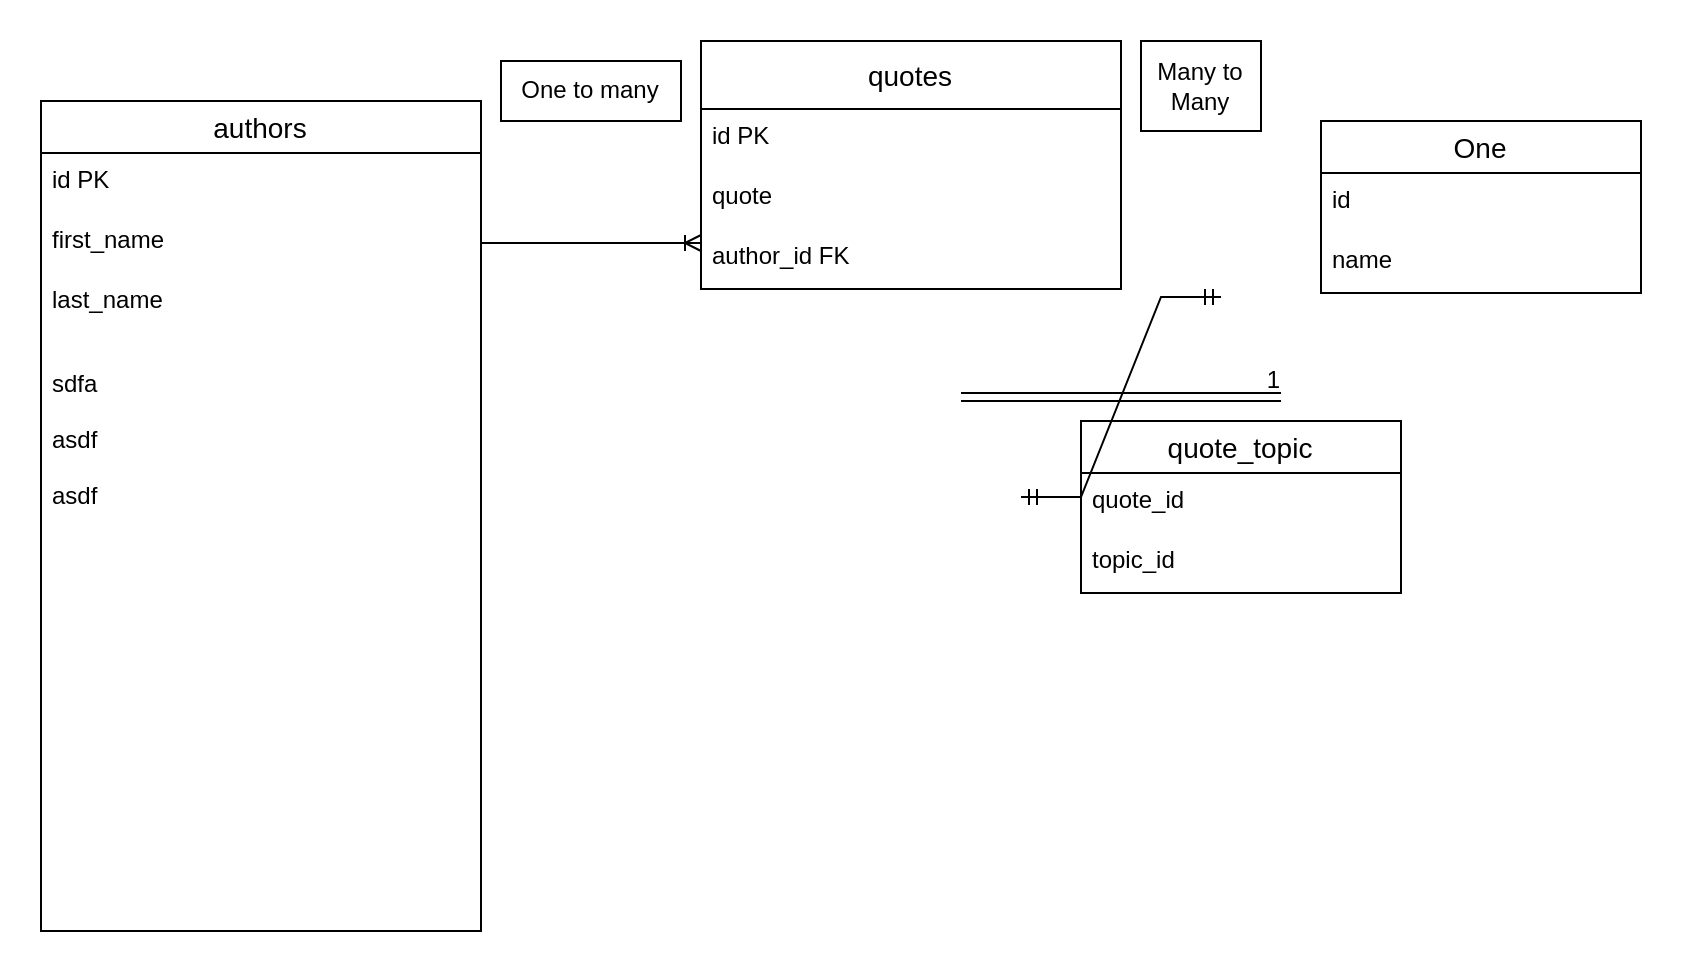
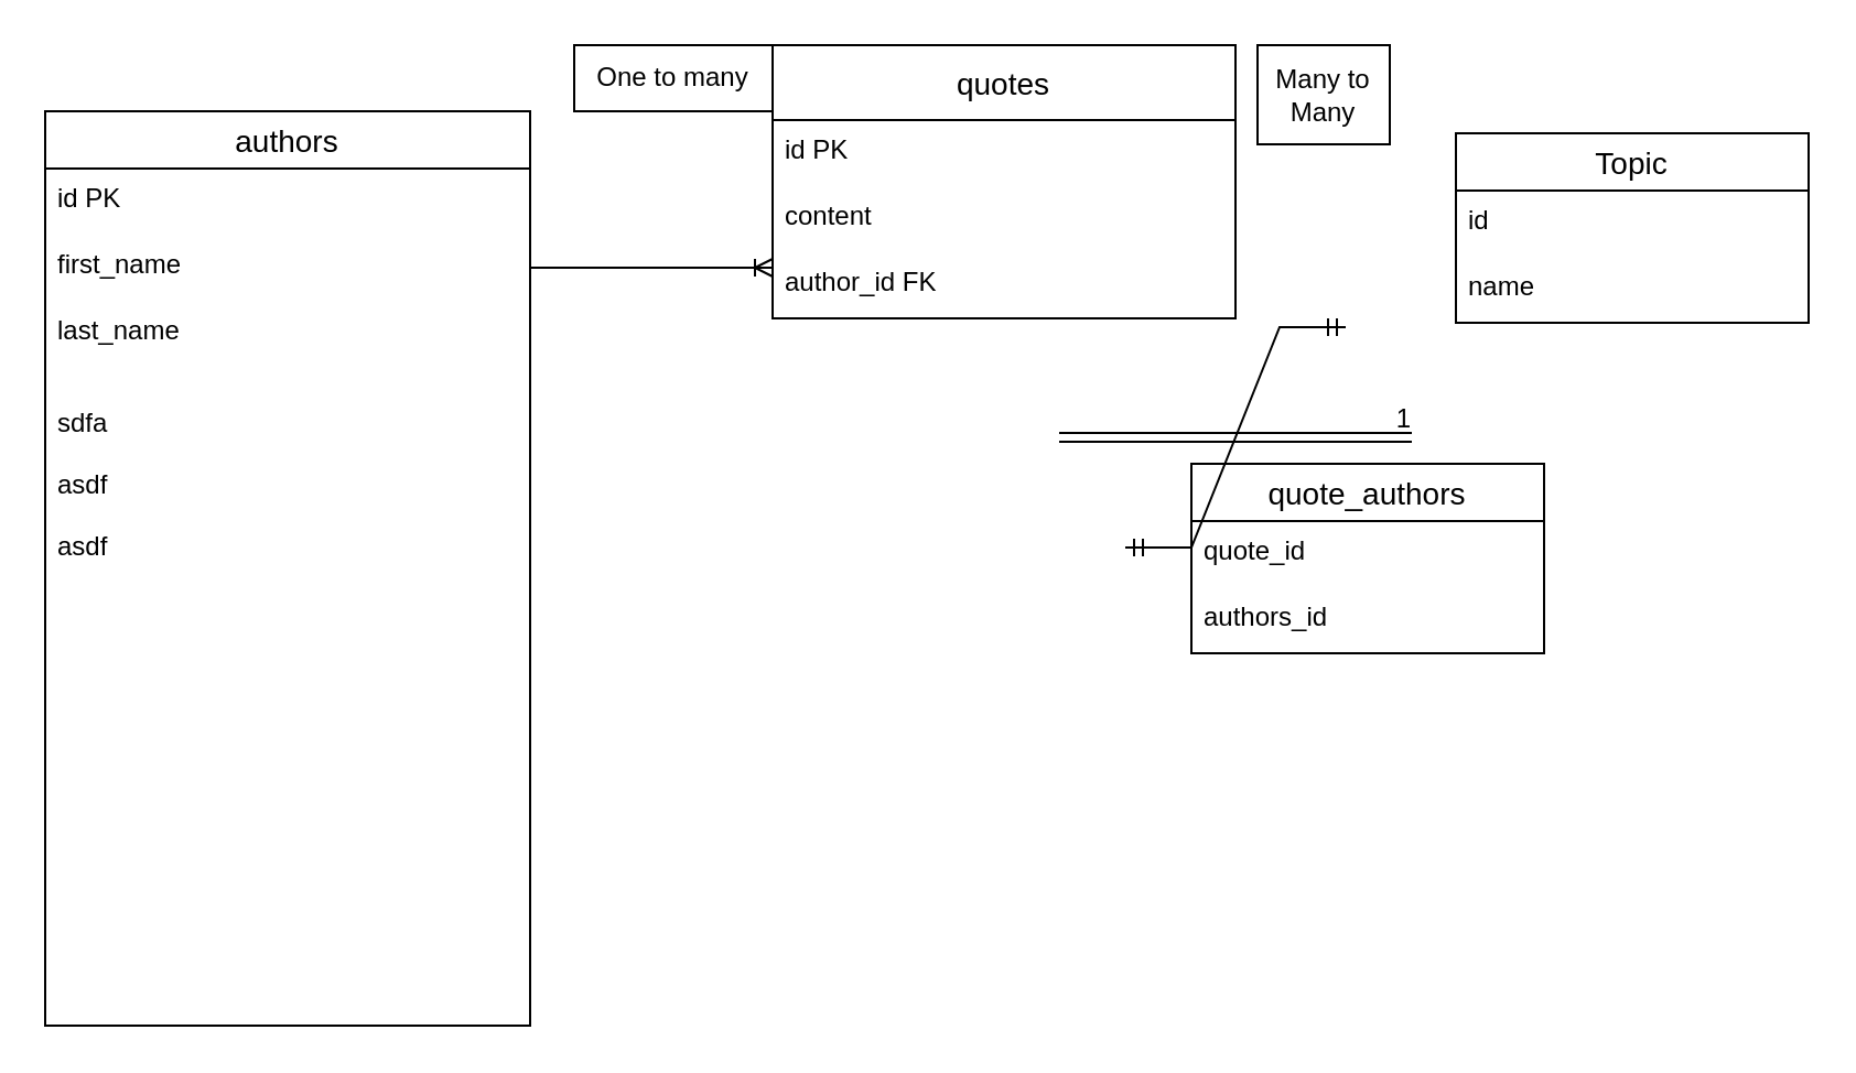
  <mxCell id="0" />
  <mxCell id="1" parent="0" />
  <mxCell id="2" value="authors" style="swimlane;fontStyle=0;childLayout=stackLayout;horizontal=1;startSize=26;horizontalStack=0;resizeParent=1;resizeParentMax=0;resizeLast=0;collapsible=1;marginBottom=0;align=center;fontSize=14;" vertex="1" parent="1"><mxGeometry x="20" y="50" width="220" height="415" as="geometry" /></mxCell>
  <mxCell id="3" value="id PK" style="text;strokeColor=none;fillColor=none;spacingLeft=4;spacingRight=4;overflow=hidden;rotatable=0;points=[[0,0.5],[1,0.5]];portConstraint=eastwest;fontSize=12;" vertex="1" parent="2"><mxGeometry y="26" width="220" height="30" as="geometry" /></mxCell>
  <mxCell id="4" value="first_name" style="text;strokeColor=none;fillColor=none;spacingLeft=4;spacingRight=4;overflow=hidden;rotatable=0;points=[[0,0.5],[1,0.5]];portConstraint=eastwest;fontSize=12;" vertex="1" parent="2"><mxGeometry y="56" width="220" height="30" as="geometry" /></mxCell>
  <mxCell id="5" value="last_name&#10;&#10;&#10;sdfa&#10;&#10;asdf&#10;&#10;asdf&#10;" style="text;strokeColor=none;fillColor=none;spacingLeft=4;spacingRight=4;overflow=hidden;rotatable=0;points=[[0,0.5],[1,0.5]];portConstraint=eastwest;fontSize=12;" vertex="1" parent="2"><mxGeometry y="86" width="220" height="329" as="geometry" /></mxCell>
  <mxCell id="6" value="quotes" style="swimlane;fontStyle=0;childLayout=stackLayout;horizontal=1;startSize=34;horizontalStack=0;resizeParent=1;resizeParentMax=0;resizeLast=0;collapsible=1;marginBottom=0;align=center;fontSize=14;" vertex="1" parent="1"><mxGeometry x="350" y="20" width="210" height="124" as="geometry" /></mxCell>
  <mxCell id="7" value="id PK" style="text;strokeColor=none;fillColor=none;spacingLeft=4;spacingRight=4;overflow=hidden;rotatable=0;points=[[0,0.5],[1,0.5]];portConstraint=eastwest;fontSize=12;" vertex="1" parent="6"><mxGeometry y="34" width="210" height="30" as="geometry" /></mxCell>
- <mxCell id="8" value="quote" style="text;strokeColor=none;fillColor=none;spacingLeft=4;spacingRight=4;overflow=hidden;rotatable=0;points=[[0,0.5],[1,0.5]];portConstraint=eastwest;fontSize=12;" vertex="1" parent="6"><mxGeometry y="64" width="210" height="30" as="geometry" /></mxCell>
+ <mxCell id="8" value="content" style="text;strokeColor=none;fillColor=none;spacingLeft=4;spacingRight=4;overflow=hidden;rotatable=0;points=[[0,0.5],[1,0.5]];portConstraint=eastwest;fontSize=12;" vertex="1" parent="6"><mxGeometry y="64" width="210" height="30" as="geometry" /></mxCell>
  <mxCell id="9" value="author_id FK" style="text;strokeColor=none;fillColor=none;spacingLeft=4;spacingRight=4;overflow=hidden;rotatable=0;points=[[0,0.5],[1,0.5]];portConstraint=eastwest;fontSize=12;" vertex="1" parent="6"><mxGeometry y="94" width="210" height="30" as="geometry" /></mxCell>
  <mxCell id="10" value="" style="edgeStyle=entityRelationEdgeStyle;fontSize=12;html=1;endArrow=ERoneToMany;rounded=0;exitX=1;exitY=0.5;exitDx=0;exitDy=0;" edge="1" parent="1" source="4"><mxGeometry width="100" height="100" relative="1" as="geometry"><mxPoint x="330" y="250" as="sourcePoint" /><mxPoint x="350" y="121" as="targetPoint" /></mxGeometry></mxCell>
- <mxCell id="11" value="One" style="swimlane;fontStyle=0;childLayout=stackLayout;horizontal=1;startSize=26;horizontalStack=0;resizeParent=1;resizeParentMax=0;resizeLast=0;collapsible=1;marginBottom=0;align=center;fontSize=14;" vertex="1" parent="1"><mxGeometry x="660" y="60" width="160" height="86" as="geometry" /></mxCell>
+ <mxCell id="11" value="Topic" style="swimlane;fontStyle=0;childLayout=stackLayout;horizontal=1;startSize=26;horizontalStack=0;resizeParent=1;resizeParentMax=0;resizeLast=0;collapsible=1;marginBottom=0;align=center;fontSize=14;" vertex="1" parent="1"><mxGeometry x="660" y="60" width="160" height="86" as="geometry" /></mxCell>
  <mxCell id="12" value="id" style="text;strokeColor=none;fillColor=none;spacingLeft=4;spacingRight=4;overflow=hidden;rotatable=0;points=[[0,0.5],[1,0.5]];portConstraint=eastwest;fontSize=12;" vertex="1" parent="11"><mxGeometry y="26" width="160" height="30" as="geometry" /></mxCell>
  <mxCell id="13" value="name" style="text;strokeColor=none;fillColor=none;spacingLeft=4;spacingRight=4;overflow=hidden;rotatable=0;points=[[0,0.5],[1,0.5]];portConstraint=eastwest;fontSize=12;" vertex="1" parent="11"><mxGeometry y="56" width="160" height="30" as="geometry" /></mxCell>
- <mxCell id="14" value="quote_topic" style="swimlane;fontStyle=0;childLayout=stackLayout;horizontal=1;startSize=26;horizontalStack=0;resizeParent=1;resizeParentMax=0;resizeLast=0;collapsible=1;marginBottom=0;align=center;fontSize=14;" vertex="1" parent="1"><mxGeometry x="540" y="210" width="160" height="86" as="geometry" /></mxCell>
+ <mxCell id="14" value="quote_authors" style="swimlane;fontStyle=0;childLayout=stackLayout;horizontal=1;startSize=26;horizontalStack=0;resizeParent=1;resizeParentMax=0;resizeLast=0;collapsible=1;marginBottom=0;align=center;fontSize=14;" vertex="1" parent="1"><mxGeometry x="540" y="210" width="160" height="86" as="geometry" /></mxCell>
  <mxCell id="15" value="quote_id" style="text;strokeColor=none;fillColor=none;spacingLeft=4;spacingRight=4;overflow=hidden;rotatable=0;points=[[0,0.5],[1,0.5]];portConstraint=eastwest;fontSize=12;" vertex="1" parent="14"><mxGeometry y="26" width="160" height="30" as="geometry" /></mxCell>
- <mxCell id="16" value="topic_id" style="text;strokeColor=none;fillColor=none;spacingLeft=4;spacingRight=4;overflow=hidden;rotatable=0;points=[[0,0.5],[1,0.5]];portConstraint=eastwest;fontSize=12;" vertex="1" parent="14"><mxGeometry y="56" width="160" height="30" as="geometry" /></mxCell>
- <mxCell id="17" value="One to many" style="rounded=0;whiteSpace=wrap;html=1;" vertex="1" parent="1"><mxGeometry x="250" y="30" width="90" height="30" as="geometry" /></mxCell>
+ <mxCell id="16" value="authors_id" style="text;strokeColor=none;fillColor=none;spacingLeft=4;spacingRight=4;overflow=hidden;rotatable=0;points=[[0,0.5],[1,0.5]];portConstraint=eastwest;fontSize=12;" vertex="1" parent="14"><mxGeometry y="56" width="160" height="30" as="geometry" /></mxCell>
+ <mxCell id="17" value="One to many" style="rounded=0;whiteSpace=wrap;html=1;" vertex="1" parent="1"><mxGeometry x="260" y="20" width="90" height="30" as="geometry" /></mxCell>
  <mxCell id="18" value="Many to Many" style="rounded=0;whiteSpace=wrap;html=1;" vertex="1" parent="1"><mxGeometry x="570" y="20" width="60" height="45" as="geometry" /></mxCell>
  <mxCell id="19" value="" style="shape=link;html=1;rounded=0;edgeStyle=orthogonalEdgeStyle;" edge="1" parent="1"><mxGeometry relative="1" as="geometry"><mxPoint x="480" y="198" as="sourcePoint" /><mxPoint x="640" y="198" as="targetPoint" /></mxGeometry></mxCell>
  <mxCell id="20" value="1" style="resizable=0;html=1;align=right;verticalAlign=bottom;" connectable="0" vertex="1" parent="19"><mxGeometry x="1" relative="1" as="geometry" /></mxCell>
  <mxCell id="21" value="" style="edgeStyle=entityRelationEdgeStyle;fontSize=12;html=1;endArrow=ERmandOne;startArrow=ERmandOne;rounded=0;" edge="1" parent="1"><mxGeometry width="100" height="100" relative="1" as="geometry"><mxPoint x="510" y="248" as="sourcePoint" /><mxPoint x="610" y="148" as="targetPoint" /></mxGeometry></mxCell>
